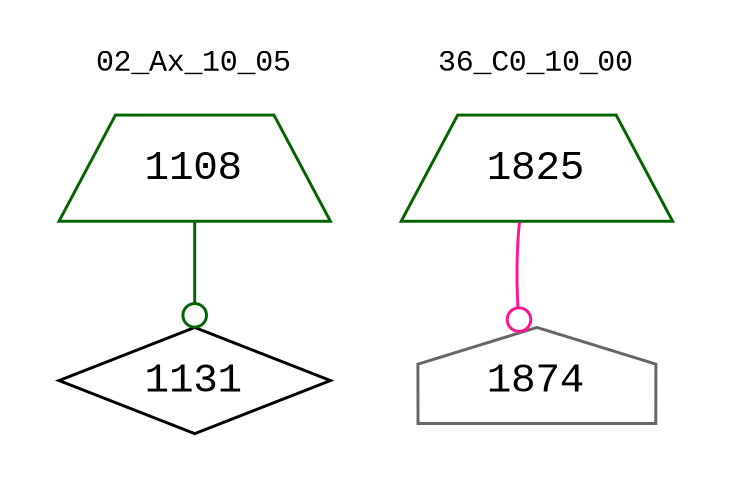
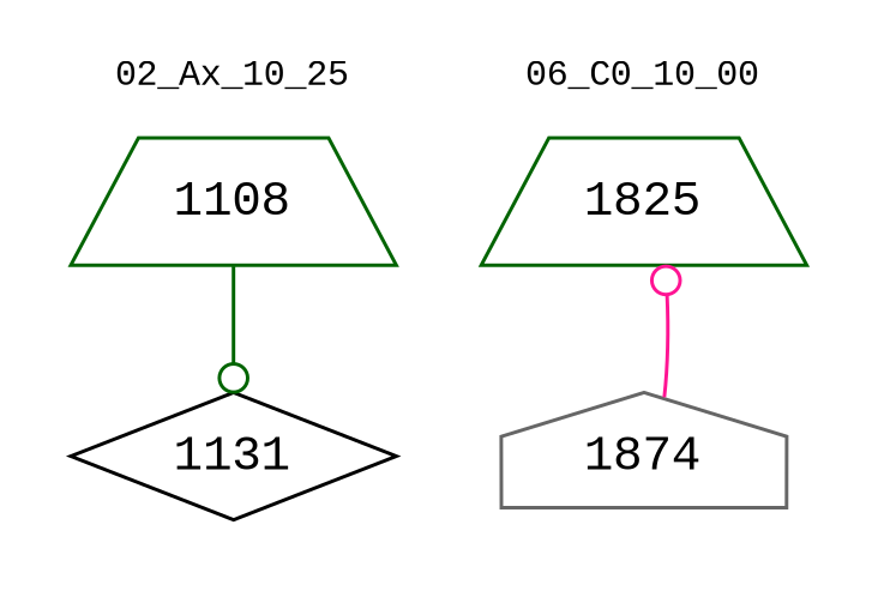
  digraph {
    fontname="Liberation Mono"
    node [color=darkgreen fontname="Liberation Mono" shape=trapezium]
    edge [arrowhead=odot fontname="Liberation Mono"]
    n1 [label=1108]
    n2 [color=black label=1131 shape=diamond]
    n3 [label=1825]
    n4 [color=gray40 label=1874 shape=house]
    subgraph cluster_1 {
      color=white
      fontsize=10
-     label="02_Ax_10_05"
+     label="02_Ax_10_25"
      n1
      n2
    }
    subgraph cluster_2 {
      color=white
      fontsize=10
-     label="36_C0_10_00"
+     label="06_C0_10_00"
      n3
      n4
    }
    n1 -> n2 [color=darkgreen]
-   n3 -> n4 [color=deeppink]
+   n4 -> n3 [color=deeppink]
  }
